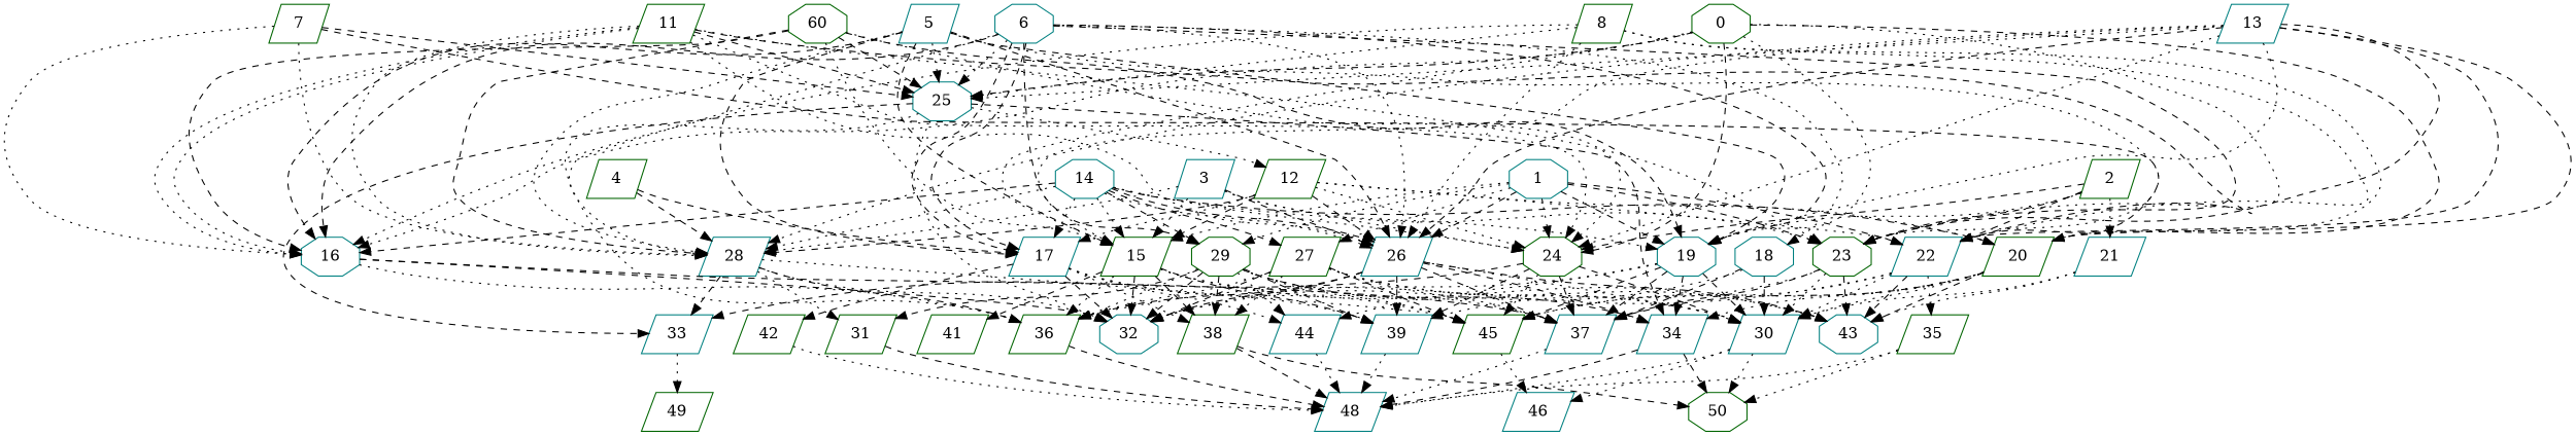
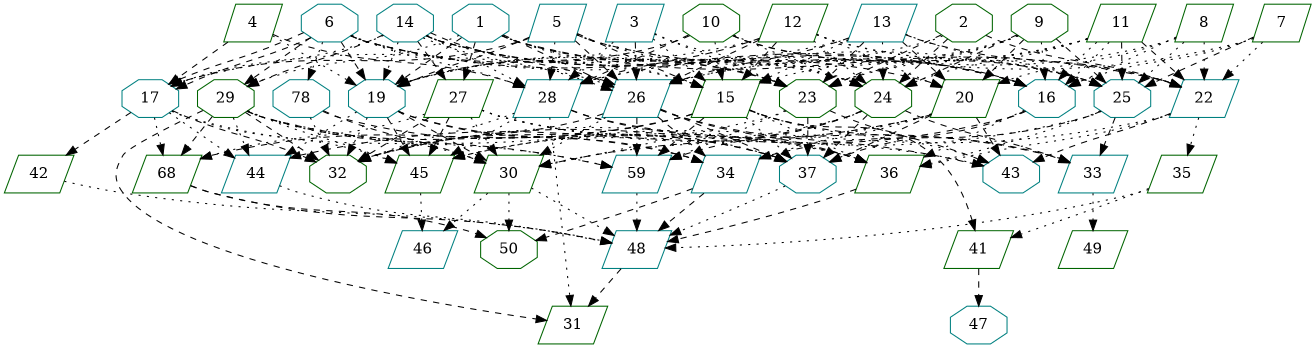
  digraph {
    node [alpha=0.05 color=teal shape=parallelogram]
    edge [style=dotted]
    1 [expect_size=30582784 shape=octagon]
    15 [alpha=0.10 color=darkgreen expect_size=44767232]
    19 [expect_size=30482432 shape=octagon]
    22 [alpha=0.06 expect_size=17523712]
    23 [color=darkgreen expect_size=39949312 shape=octagon]
    24 [alpha=0.02 color=darkgreen expect_size=33580032 shape=octagon]
    26 [alpha=0.19 expect_size=26062848]
    27 [alpha=0.18 color=darkgreen expect_size=25371648]
    29 [alpha=0.10 color=darkgreen expect_size=34201600 shape=octagon]
-   32 [alpha=0.03 expect_size=39690240 shape=octagon]
+   32 [alpha=0.03 color=darkgreen expect_size=39690240 shape=octagon]
    33 [alpha=0.10 expect_size=7424000]
    36 [alpha=0.08 color=darkgreen expect_size=43278336]
-   37 [expect_size=41440256]
-   38 [alpha=0.20 color=darkgreen expect_size=35726336]
-   39 [alpha=0.06 expect_size=25324544]
+   37 [expect_size=41440256 shape=octagon]
+   38 [alpha=0.20 color=darkgreen expect_size=35726336 label=68]
+   39 [alpha=0.06 expect_size=25324544 label=59]
    41 [alpha=0.17 color=darkgreen expect_size=24107008]
    43 [expect_size=43031552 shape=octagon]
    44 [alpha=0.08 expect_size=20616192]
    45 [alpha=0.10 color=darkgreen expect_size=23067648]
-   30 [alpha=0.09 expect_size=45658112]
+   30 [alpha=0.09 color=darkgreen expect_size=45658112]
    34 [alpha=0.01 expect_size=19447808]
    35 [alpha=0.08 color=darkgreen expect_size=24730624]
    31 [color=darkgreen expect_size=7583744]
    49 [alpha=0.02 color=darkgreen expect_size=25831424]
    48 [alpha=0.14 expect_size=25838592]
    50 [alpha=0.06 color=darkgreen expect_size=39421952 shape=octagon]
+   47 [alpha=0.19 expect_size=14201856 shape=octagon]
    46 [alpha=0.00 expect_size=42726400]
-   2 [alpha=0.09 color=darkgreen expect_size=12247040]
-   21 [alpha=0.14 expect_size=31602688]
+   2 [alpha=0.09 color=darkgreen expect_size=12247040 shape=octagon]
    3 [alpha=0.12 expect_size=19533824]
    28 [alpha=0.16 expect_size=43067392]
    4 [alpha=0.14 color=darkgreen expect_size=48581632]
-   17 [alpha=0.08 expect_size=46398464]
+   17 [alpha=0.08 expect_size=46398464 shape=octagon]
    42 [alpha=0.14 color=darkgreen expect_size=36876288]
    5 [alpha=0.16 expect_size=25248768]
    16 [alpha=0.20 expect_size=34226176 shape=octagon]
    25 [alpha=0.08 expect_size=48794624 shape=octagon]
    6 [expect_size=18777088 shape=octagon]
-   18 [alpha=0.16 expect_size=47810560 shape=octagon]
+   18 [alpha=0.16 expect_size=47810560 shape=octagon label=78]
    7 [alpha=0.01 color=darkgreen expect_size=21753856]
    8 [alpha=0.13 color=darkgreen expect_size=51614720]
    20 [alpha=0.04 color=darkgreen expect_size=39093248]
-   9 [alpha=0.04 color=darkgreen expect_size=43887616 shape=octagon label=0]
-   10 [alpha=0.17 color=darkgreen expect_size=17329152 shape=octagon label=60]
+   9 [alpha=0.04 color=darkgreen expect_size=43887616 shape=octagon]
+   10 [alpha=0.17 color=darkgreen expect_size=17329152 shape=octagon]
    11 [alpha=0.14 color=darkgreen expect_size=43926528]
    12 [alpha=0.10 color=darkgreen expect_size=8271872]
    13 [alpha=0.17 expect_size=30472192]
    14 [alpha=0.06 expect_size=11494400 shape=octagon]
    1 -> 15
    1 -> 19 [style=dashed]
    1 -> 22 [style=dashed]
    1 -> 23 [style=dashed]
    1 -> 24
    1 -> 26 [style=dashed]
-   1 -> 27
+   1 -> 27 [style=dashed]
    1 -> 29
    15 -> 32 [style=dashed]
+   15 -> 33 [style=dashed]
    15 -> 36
    15 -> 37
    15 -> 38 [style=dashed]
    15 -> 39 [style=dashed]
    15 -> 41 [style=dashed]
    15 -> 43
    19 -> 32
    19 -> 37 [style=dashed]
    19 -> 44
    19 -> 45 [style=dashed]
    19 -> 30 [style=dashed]
    19 -> 34 [style=dashed]
    22 -> 36
    22 -> 43 [style=dashed]
    22 -> 45
-   22 -> 30
    22 -> 35
    23 -> 37 [style=dashed]
    23 -> 39
    23 -> 43 [style=dashed]
    23 -> 30
    24 -> 33 [style=dashed]
    24 -> 37 [style=dashed]
    24 -> 39 [style=dashed]
    24 -> 45
    24 -> 30 [style=dashed]
    26 -> 32 [style=dashed]
    26 -> 36 [style=dashed]
    26 -> 37 [style=dashed]
    26 -> 39 [style=dashed]
    26 -> 43 [style=dashed]
    26 -> 30
    26 -> 34 [style=dashed]
    27 -> 32 [style=dashed]
    27 -> 36
    27 -> 37
    27 -> 38
    27 -> 43
    27 -> 45 [style=dashed]
    27 -> 30
    29 -> 32 [style=dashed]
    29 -> 36
    29 -> 38 [style=dashed]
    29 -> 39 [style=dashed]
    29 -> 44
    29 -> 45
    29 -> 30
    29 -> 34 [style=dashed]
    29 -> 31 [style=dashed]
    33 -> 49
    36 -> 48 [style=dashed]
    37 -> 48
    38 -> 48 [style=dashed]
    38 -> 50 [style=dashed]
    39 -> 48
+   41 -> 47 [style=dashed]
    44 -> 48
    45 -> 46
    30 -> 48
    30 -> 50
    30 -> 46
    34 -> 48 [style=dashed]
    34 -> 50 [style=dashed]
    35 -> 48
-   35 -> 50
-   31 -> 48 [style=dashed]
+   35 -> 41
+   48 -> 31 [style=dashed]
    2 -> 19
    2 -> 22 [style=dashed]
    2 -> 23 [style=dashed]
    2 -> 24 [style=dashed]
-   2 -> 21
-   21 -> 43
-   21 -> 30
    3 -> 15
    3 -> 23
    3 -> 24
    3 -> 26 [style=dashed]
    3 -> 28
    28 -> 32
    28 -> 33 [style=dashed]
    28 -> 36 [style=dashed]
    28 -> 45
    28 -> 31
+   4 -> 19
    4 -> 28 [style=dashed]
    4 -> 17 [style=dashed]
    17 -> 32 [style=dashed]
    17 -> 38
    17 -> 39
    17 -> 44
    17 -> 45
    17 -> 42 [style=dashed]
    42 -> 48
    5 -> 15 [style=dashed]
    5 -> 19 [style=dashed]
    5 -> 23
    5 -> 26 [style=dashed]
    5 -> 28
    5 -> 17 [style=dashed]
    5 -> 16 [style=dashed]
    5 -> 25
    16 -> 32 [style=dashed]
    16 -> 36
    16 -> 37 [style=dashed]
    25 -> 32
    25 -> 33 [style=dashed]
    25 -> 36
    25 -> 34 [style=dashed]
    6 -> 19 [style=dashed]
    6 -> 23 [style=dashed]
    6 -> 26
    6 -> 29 [style=dashed]
    6 -> 28
    6 -> 17 [style=dashed]
    6 -> 17 [style=dashed]
    6 -> 16 [style=dashed]
    6 -> 25
    6 -> 18
    18 -> 32
    18 -> 37 [style=dashed]
    18 -> 30 [style=dashed]
-   7 -> 22 [style=dashed]
+   7 -> 22
    7 -> 28
    7 -> 16
    7 -> 25 [style=dashed]
    8 -> 22
    8 -> 26
    8 -> 16
    8 -> 25
    8 -> 20
    20 -> 37 [style=dashed]
    20 -> 43 [style=dashed]
+   20 -> 44 [style=dashed]
    20 -> 45
    20 -> 30
    20 -> 34
    9 -> 15
    9 -> 19
    9 -> 23
    9 -> 24 [style=dashed]
    9 -> 16
    9 -> 25 [style=dashed]
    9 -> 20 [style=dashed]
    10 -> 15
    10 -> 19 [style=dashed]
    10 -> 24
    10 -> 28 [style=dashed]
    10 -> 16 [style=dashed]
    10 -> 25 [style=dashed]
    11 -> 22 [style=dashed]
    11 -> 23
    11 -> 24
    11 -> 26
    11 -> 28
    11 -> 16
    11 -> 16
    11 -> 25 [style=dashed]
    12 -> 15 [style=dashed]
    12 -> 22
    12 -> 24
    12 -> 26 [style=dashed]
    12 -> 28 [style=dashed]
    12 -> 17
-   25 -> 12
+   12 -> 25
    12 -> 20
    13 -> 15
    13 -> 19
    13 -> 22 [style=dashed]
    13 -> 23 [style=dashed]
    13 -> 24
    13 -> 26 [style=dashed]
-   13 -> 28
    13 -> 25
    13 -> 20 [style=dashed]
    14 -> 15
    14 -> 19
    14 -> 24
    14 -> 26
    14 -> 26 [style=dashed]
    14 -> 27 [style=dashed]
    14 -> 29 [style=dashed]
    14 -> 28
    14 -> 17
    14 -> 16 [style=dashed]
    14 -> 20 [style=dashed]
  }
